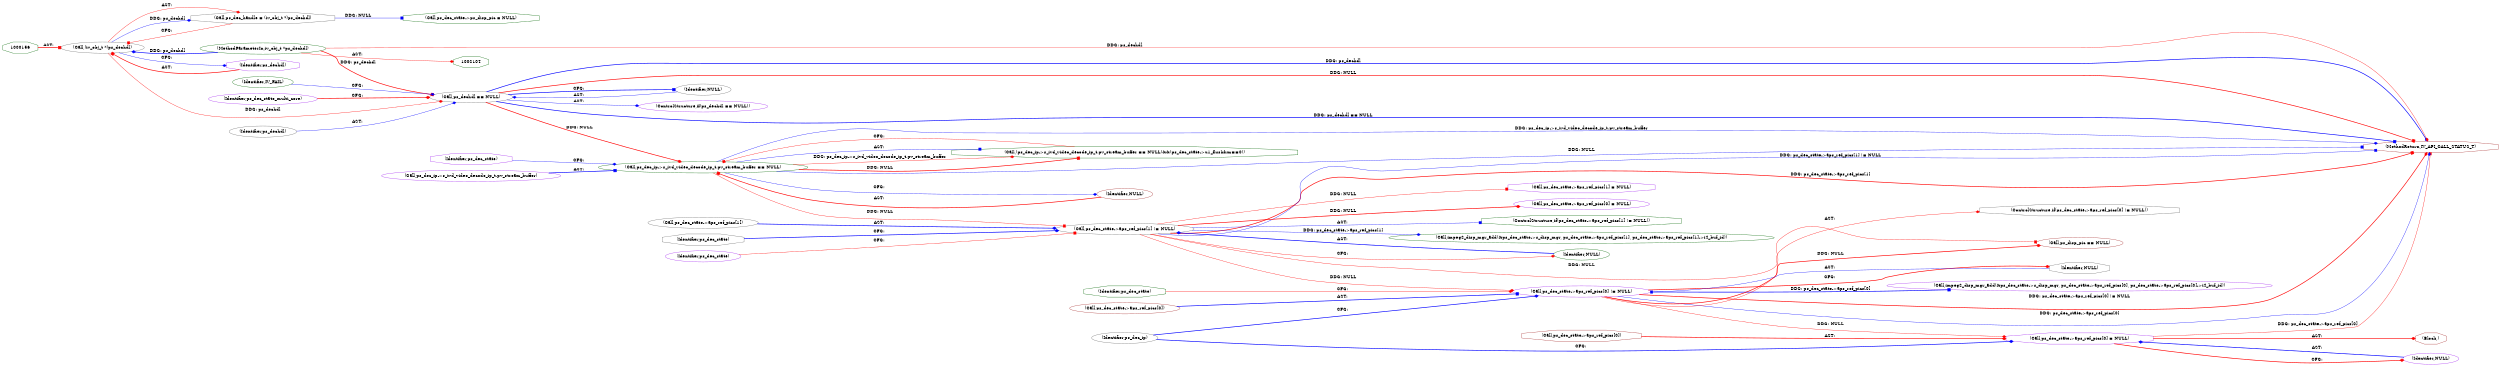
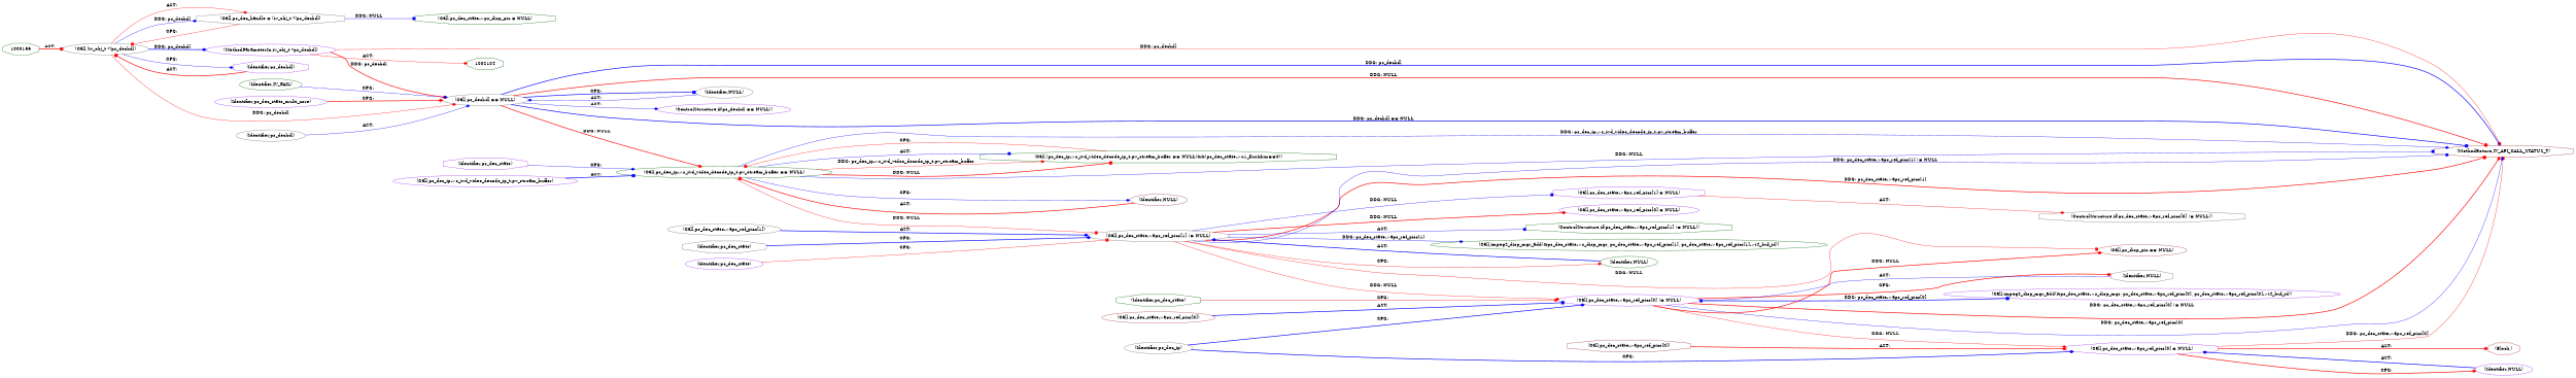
  digraph {
    rankdir=LR
    node [color=purple shape=ellipse]
    edge [arrowhead=diamond color=red style=solid]
    n1 [label="(Call,ps_dec_state->aps_ref_pics[0] = NULL)" shape=octagon]
    n2 [color=brown label="(Block,)" shape=octagon]
    n3 [color=brown label="(MethodReturn,IV_API_CALL_STATUS_T)" shape=octagon]
    n4 [label="(Identifier,NULL)"]
    n5 [label="(Call,ps_dec_state->aps_ref_pics[0] != NULL)"]
    n6 [label="(Call,impeg2_disp_mgr_add(&ps_dec_state->s_disp_mgr, ps_dec_state->aps_ref_pics[0], ps_dec_state->aps_ref_pics[0]->i4_buf_id))"]
    n7 [color=gray40 label="(Identifier,NULL)" shape=octagon]
    n8 [color=brown label="(Call,ps_disp_pic == NULL)"]
    n9 [color=gray40 label="(ControlStructure,if(ps_dec_state->aps_ref_pics[0] != NULL))" shape=octagon]
    n10 [color=gray40 label="(Call,ps_dec_state->aps_ref_pics[1] != NULL)"]
    n11 [label="(Call,ps_dec_state->aps_ref_pics[0] = NULL)"]
    n12 [color=darkgreen label="(ControlStructure,if(ps_dec_state->aps_ref_pics[1] != NULL))" shape=octagon]
    n13 [label="(Call,ps_dec_state->aps_ref_pics[1] = NULL)" shape=octagon]
    n14 [color=darkgreen label="(Call,impeg2_disp_mgr_add(&ps_dec_state->s_disp_mgr, ps_dec_state->aps_ref_pics[1], ps_dec_state->aps_ref_pics[1]->i4_buf_id))"]
    n15 [color=darkgreen label="(Identifier,NULL)"]
    n16 [color=darkgreen label="(Call,ps_dec_ip->s_ivd_video_decode_ip_t.pv_stream_buffer == NULL)"]
    n17 [color=darkgreen label="(Call,(ps_dec_ip->s_ivd_video_decode_ip_t.pv_stream_buffer == NULL)&&(ps_dec_state->u1_flushfrm==0))" shape=octagon]
    n18 [color=brown label="(Identifier,NULL)"]
    n19 [color=gray40 label="(Call,ps_dechdl == NULL)"]
    n20 [color=gray40 label="(Identifier,NULL)"]
    n21 [label="(ControlStructure,if(ps_dechdl == NULL))"]
    n22 [color=darkgreen label="(Call,ps_dec_state->ps_disp_pic = NULL)" shape=octagon]
    n23 [color=gray40 label="(Call,(iv_obj_t *)ps_dechdl)"]
    n24 [color=gray40 label="(Call,ps_dec_handle = (iv_obj_t *)ps_dechdl)" shape=octagon]
    n25 [label="(Identifier,ps_dechdl)" shape=octagon]
-   n26 [color=darkgreen label="(MethodParameterIn,iv_obj_t *ps_dechdl)"]
+   n26 [label="(MethodParameterIn,iv_obj_t *ps_dechdl)"]
    n27 [color=darkgreen label=1002104 shape=octagon]
    n28 [color=gray40 label="(Identifier,ps_dechdl)"]
    n29 [color=brown label="(Call,ps_dec_state->aps_ref_pics[0])" shape=octagon]
    n30 [color=darkgreen label="(Identifier,IV_FAIL)"]
    n31 [color=gray40 label="(Call,ps_dec_state->aps_ref_pics[1])"]
    n32 [color=gray40 label="(Identifier,ps_dec_state)" shape=octagon]
    n33 [label="(Call,ps_dec_ip->s_ivd_video_decode_ip_t.pv_stream_buffer)"]
    n34 [label="(Identifier,ps_dec_state)"]
    n35 [color=brown label="(Call,ps_dec_state->aps_ref_pics[0])"]
    n36 [label="(Identifier,ps_dec_state_multi_core)"]
    n37 [color=darkgreen label="(Identifier,ps_dec_state)" shape=octagon]
    n38 [color=gray40 label="(Identifier,ps_dec_ip)"]
    n39 [label="(Identifier,ps_dec_state)" shape=octagon]
    1000156 [color=darkgreen shape=octagon]
    n1 -> n2 [label="AST: " style=bold]
    n1 -> n3 [arrowhead=box label="DDG: ps_dec_state->aps_ref_pics[0]"]
    n1 -> n4 [label="CFG: " style=bold]
    n4 -> n1 [color=blue label="AST: " style=bold]
    n5 -> n1 [label="DDG: NULL"]
    n5 -> n3 [label="DDG: ps_dec_state->aps_ref_pics[0] != NULL" style=bold]
    n5 -> n3 [color=blue label="DDG: ps_dec_state->aps_ref_pics[0]"]
    n5 -> n6 [arrowhead=box color=blue label="DDG: ps_dec_state->aps_ref_pics[0]" style=bold]
    n5 -> n7 [label="CFG: " style=bold]
    n5 -> n8 [label="DDG: NULL" style=bold]
-   n5 -> n9 [label="AST: "]
+   n13 -> n9 [label="AST: "]
    n7 -> n5 [arrowhead=box color=blue label="AST: "]
    n10 -> n3 [arrowhead=box label="DDG: ps_dec_state->aps_ref_pics[1]" style=bold]
    n10 -> n3 [arrowhead=box color=blue label="DDG: ps_dec_state->aps_ref_pics[1] != NULL"]
    n10 -> n5 [label="DDG: NULL"]
    n10 -> n8 [arrowhead=box label="DDG: NULL"]
    n10 -> n11 [label="DDG: NULL" style=bold]
    n10 -> n12 [arrowhead=box color=blue label="AST: "]
-   n10 -> n13 [arrowhead=box label="DDG: NULL"]
+   n10 -> n13 [arrowhead=box color=blue label="DDG: NULL"]
    n10 -> n14 [color=blue label="DDG: ps_dec_state->aps_ref_pics[1]"]
    n10 -> n15 [label="CFG: "]
    n15 -> n10 [color=blue label="AST: " style=bold]
    n16 -> n3 [color=blue label="DDG: ps_dec_ip->s_ivd_video_decode_ip_t.pv_stream_buffer"]
    n16 -> n3 [arrowhead=box color=blue label="DDG: NULL"]
    n16 -> n10 [arrowhead=box label="DDG: NULL"]
    n16 -> n17 [arrowhead=box color=blue label="AST: "]
    n16 -> n17 [label="DDG: ps_dec_ip->s_ivd_video_decode_ip_t.pv_stream_buffer"]
    n16 -> n17 [arrowhead=box label="DDG: NULL" style=bold]
    n16 -> n18 [color=blue label="CFG: "]
    n17 -> n16 [arrowhead=box label="CFG: "]
    n18 -> n16 [arrowhead=box label="AST: " style=bold]
    n19 -> n3 [arrowhead=box color=blue label="DDG: ps_dechdl == NULL" style=bold]
    n19 -> n3 [color=blue label="DDG: ps_dechdl" style=bold]
    n19 -> n3 [arrowhead=box label="DDG: NULL" style=bold]
    n19 -> n16 [label="DDG: NULL" style=bold]
    n19 -> n20 [arrowhead=box color=blue label="CFG: " style=bold]
    n19 -> n21 [color=blue label="AST: "]
    n20 -> n19 [color=blue label="AST: "]
    n23 -> n19 [label="DDG: ps_dechdl"]
    n23 -> n24 [label="AST: "]
    n23 -> n24 [color=blue label="DDG: ps_dechdl"]
    n23 -> n25 [color=blue label="CFG: "]
    n24 -> n22 [arrowhead=box color=blue label="DDG: NULL"]
    n24 -> n23 [arrowhead=box label="CFG: "]
    n25 -> n23 [arrowhead=box label="AST: " style=bold]
    n26 -> n3 [label="DDG: ps_dechdl"]
-   n26 -> n19 [arrowhead=box label="DDG: ps_dechdl" style=bold]
-   n26 -> n23 [color=blue label="DDG: ps_dechdl" style=bold]
+   n26 -> n19 [label="DDG: ps_dechdl" style=bold]
+   n23 -> n26 [color=blue label="DDG: ps_dechdl" style=bold]
    n26 -> n27 [label="AST: "]
    n28 -> n19 [color=blue label="AST: "]
    n29 -> n1 [label="AST: " style=bold]
    n30 -> n19 [color=blue label="CFG: "]
    n31 -> n10 [color=blue label="AST: " style=bold]
    n32 -> n10 [color=blue label="CFG: " style=bold]
    n33 -> n16 [arrowhead=box color=blue label="AST: " style=bold]
    n34 -> n10 [arrowhead=box label="CFG: "]
    n35 -> n5 [arrowhead=box color=blue label="AST: " style=bold]
    n36 -> n19 [label="CFG: " style=bold]
    n37 -> n5 [label="CFG: "]
    n38 -> n1 [color=blue label="CFG: " style=bold]
    n38 -> n5 [color=blue label="CFG: " style=bold]
    n39 -> n16 [color=blue label="CFG: "]
    1000156 -> n23 [arrowhead=box label="AST: " style=bold]
  }
